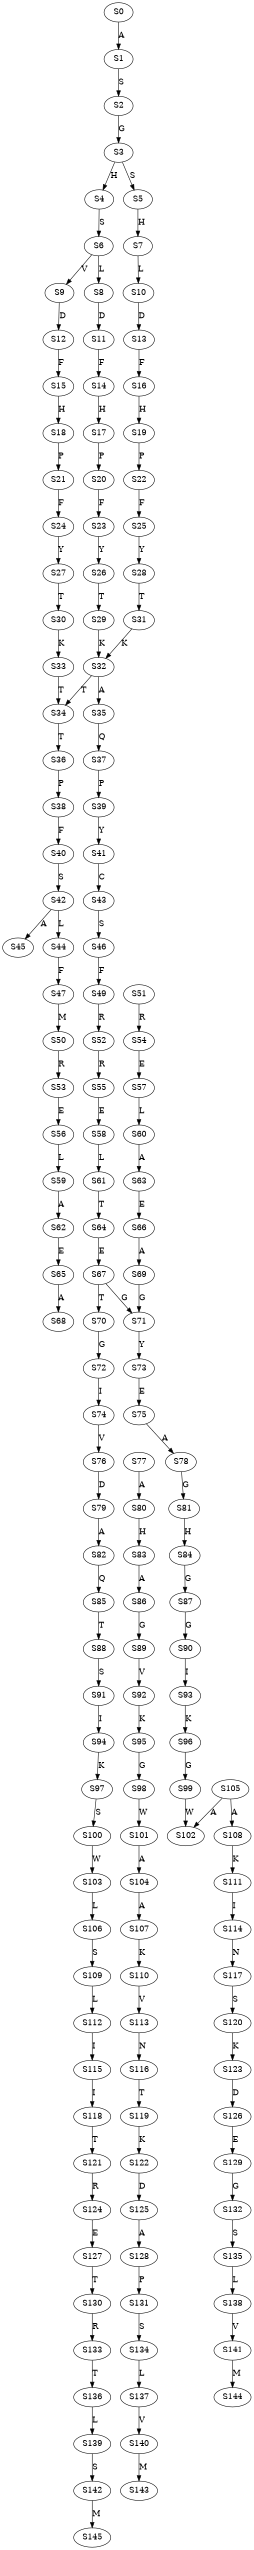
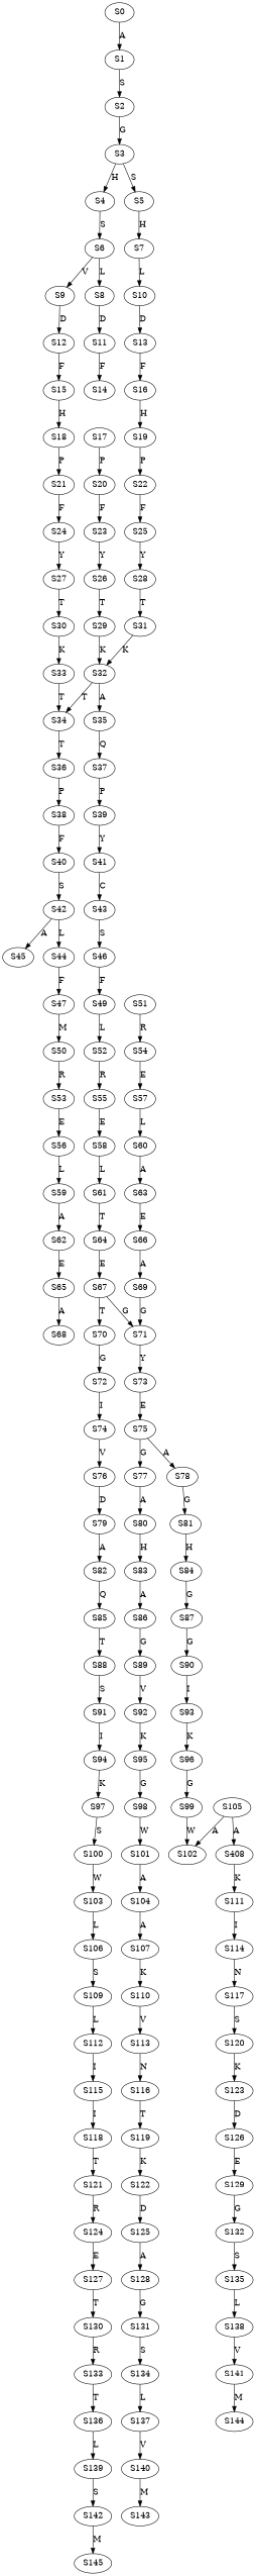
  strict digraph {
    S0
    S1
    S2
    S3
    S4
    S5
    S6
    S7
    S8
    S9
    S10
    S11
    S12
    S13
    S14
    S15
    S16
    S17
    S18
    S19
    S20
    S21
    S22
    S23
    S24
    S25
    S26
    S27
    S28
    S29
    S30
    S31
    S32
    S33
    S34
    S35
    S36
    S37
    S38
    S39
    S40
    S41
    S42
    S43
    S44
    S45
    S46
    S47
    S49
    S50
    S52
    S53
    S51
    S54
    S55
    S56
    S57
    S58
    S59
    S60
    S61
    S62
    S63
    S64
    S65
    S66
    S67
    S68
    S69
    S70
    S71
    S72
    S73
    S74
    S75
    S76
    S77
    S78
    S79
    S80
    S81
    S82
    S83
    S84
    S85
    S86
    S87
    S88
    S89
    S90
    S91
    S92
    S93
    S94
    S95
    S96
    S97
    S98
    S99
    S100
    S101
    S102
    S103
    S104
    S106
    S107
    S105
-   S108
+   S108 [label=S408]
    S109
    S110
    S111
    S112
    S113
    S114
    S115
    S116
    S117
    S118
    S119
    S120
    S121
    S122
    S123
    S124
    S125
    S126
    S127
    S128
    S129
    S130
    S131
    S132
    S133
    S134
    S135
    S136
    S137
    S138
    S139
    S140
    S141
    S142
    S143
    S144
    S145
    S0 -> S1 [label=A]
    S1 -> S2 [label=S]
    S2 -> S3 [label=G]
    S3 -> S4 [label=H]
    S3 -> S5 [label=S]
    S4 -> S6 [label=S]
    S5 -> S7 [label=H]
    S6 -> S8 [label=L]
    S6 -> S9 [label=V]
    S7 -> S10 [label=L]
    S8 -> S11 [label=D]
    S9 -> S12 [label=D]
    S10 -> S13 [label=D]
    S11 -> S14 [label=F]
    S12 -> S15 [label=F]
    S13 -> S16 [label=F]
-   S14 -> S17 [label=H]
    S15 -> S18 [label=H]
    S16 -> S19 [label=H]
    S17 -> S20 [label=P]
    S18 -> S21 [label=P]
    S19 -> S22 [label=P]
    S20 -> S23 [label=F]
    S21 -> S24 [label=F]
    S22 -> S25 [label=F]
    S23 -> S26 [label=Y]
    S24 -> S27 [label=Y]
    S25 -> S28 [label=Y]
    S26 -> S29 [label=T]
    S27 -> S30 [label=T]
    S28 -> S31 [label=T]
    S29 -> S32 [label=K]
    S30 -> S33 [label=K]
    S31 -> S32 [label=K]
    S32 -> S34 [label=T]
    S32 -> S35 [label=A]
    S33 -> S34 [label=T]
    S34 -> S36 [label=T]
    S35 -> S37 [label=Q]
    S36 -> S38 [label=P]
    S37 -> S39 [label=P]
    S38 -> S40 [label=F]
    S39 -> S41 [label=Y]
    S40 -> S42 [label=S]
    S41 -> S43 [label=C]
    S42 -> S44 [label=L]
    S42 -> S45 [label=A]
    S43 -> S46 [label=S]
    S44 -> S47 [label=F]
    S46 -> S49 [label=F]
    S47 -> S50 [label=M]
-   S49 -> S52 [label=R]
+   S49 -> S52 [label=L]
    S50 -> S53 [label=R]
    S52 -> S55 [label=R]
    S53 -> S56 [label=E]
    S51 -> S54 [label=R]
    S54 -> S57 [label=E]
    S55 -> S58 [label=E]
    S56 -> S59 [label=L]
    S57 -> S60 [label=L]
    S58 -> S61 [label=L]
    S59 -> S62 [label=A]
    S60 -> S63 [label=A]
    S61 -> S64 [label=T]
    S62 -> S65 [label=E]
    S63 -> S66 [label=E]
    S64 -> S67 [label=E]
    S65 -> S68 [label=A]
    S66 -> S69 [label=A]
    S67 -> S70 [label=T]
    S67 -> S71 [label=G]
    S69 -> S71 [label=G]
    S70 -> S72 [label=G]
    S71 -> S73 [label=Y]
    S72 -> S74 [label=I]
    S73 -> S75 [label=E]
    S74 -> S76 [label=V]
+   S75 -> S77 [label=G]
    S75 -> S78 [label=A]
    S76 -> S79 [label=D]
    S77 -> S80 [label=A]
    S78 -> S81 [label=G]
    S79 -> S82 [label=A]
    S80 -> S83 [label=H]
    S81 -> S84 [label=H]
    S82 -> S85 [label=Q]
    S83 -> S86 [label=A]
    S84 -> S87 [label=G]
    S85 -> S88 [label=T]
    S86 -> S89 [label=G]
    S87 -> S90 [label=G]
    S88 -> S91 [label=S]
    S89 -> S92 [label=V]
    S90 -> S93 [label=I]
    S91 -> S94 [label=I]
    S92 -> S95 [label=K]
    S93 -> S96 [label=K]
    S94 -> S97 [label=K]
    S95 -> S98 [label=G]
    S96 -> S99 [label=G]
    S97 -> S100 [label=S]
    S98 -> S101 [label=W]
    S99 -> S102 [label=W]
    S100 -> S103 [label=W]
    S101 -> S104 [label=A]
    S103 -> S106 [label=L]
    S104 -> S107 [label=A]
    S106 -> S109 [label=S]
    S107 -> S110 [label=K]
    S105 -> S102 [label=A]
    S105 -> S108 [label=A]
    S108 -> S111 [label=K]
    S109 -> S112 [label=L]
    S110 -> S113 [label=V]
    S111 -> S114 [label=I]
    S112 -> S115 [label=I]
    S113 -> S116 [label=N]
    S114 -> S117 [label=N]
    S115 -> S118 [label=I]
    S116 -> S119 [label=T]
    S117 -> S120 [label=S]
    S118 -> S121 [label=T]
    S119 -> S122 [label=K]
    S120 -> S123 [label=K]
    S121 -> S124 [label=R]
    S122 -> S125 [label=D]
    S123 -> S126 [label=D]
    S124 -> S127 [label=E]
    S125 -> S128 [label=A]
    S126 -> S129 [label=E]
    S127 -> S130 [label=T]
-   S128 -> S131 [label=P]
+   S128 -> S131 [label=G]
    S129 -> S132 [label=G]
    S130 -> S133 [label=R]
    S131 -> S134 [label=S]
    S132 -> S135 [label=S]
    S133 -> S136 [label=T]
    S134 -> S137 [label=L]
    S135 -> S138 [label=L]
    S136 -> S139 [label=L]
    S137 -> S140 [label=V]
    S138 -> S141 [label=V]
    S139 -> S142 [label=S]
    S140 -> S143 [label=M]
    S141 -> S144 [label=M]
    S142 -> S145 [label=M]
  }
